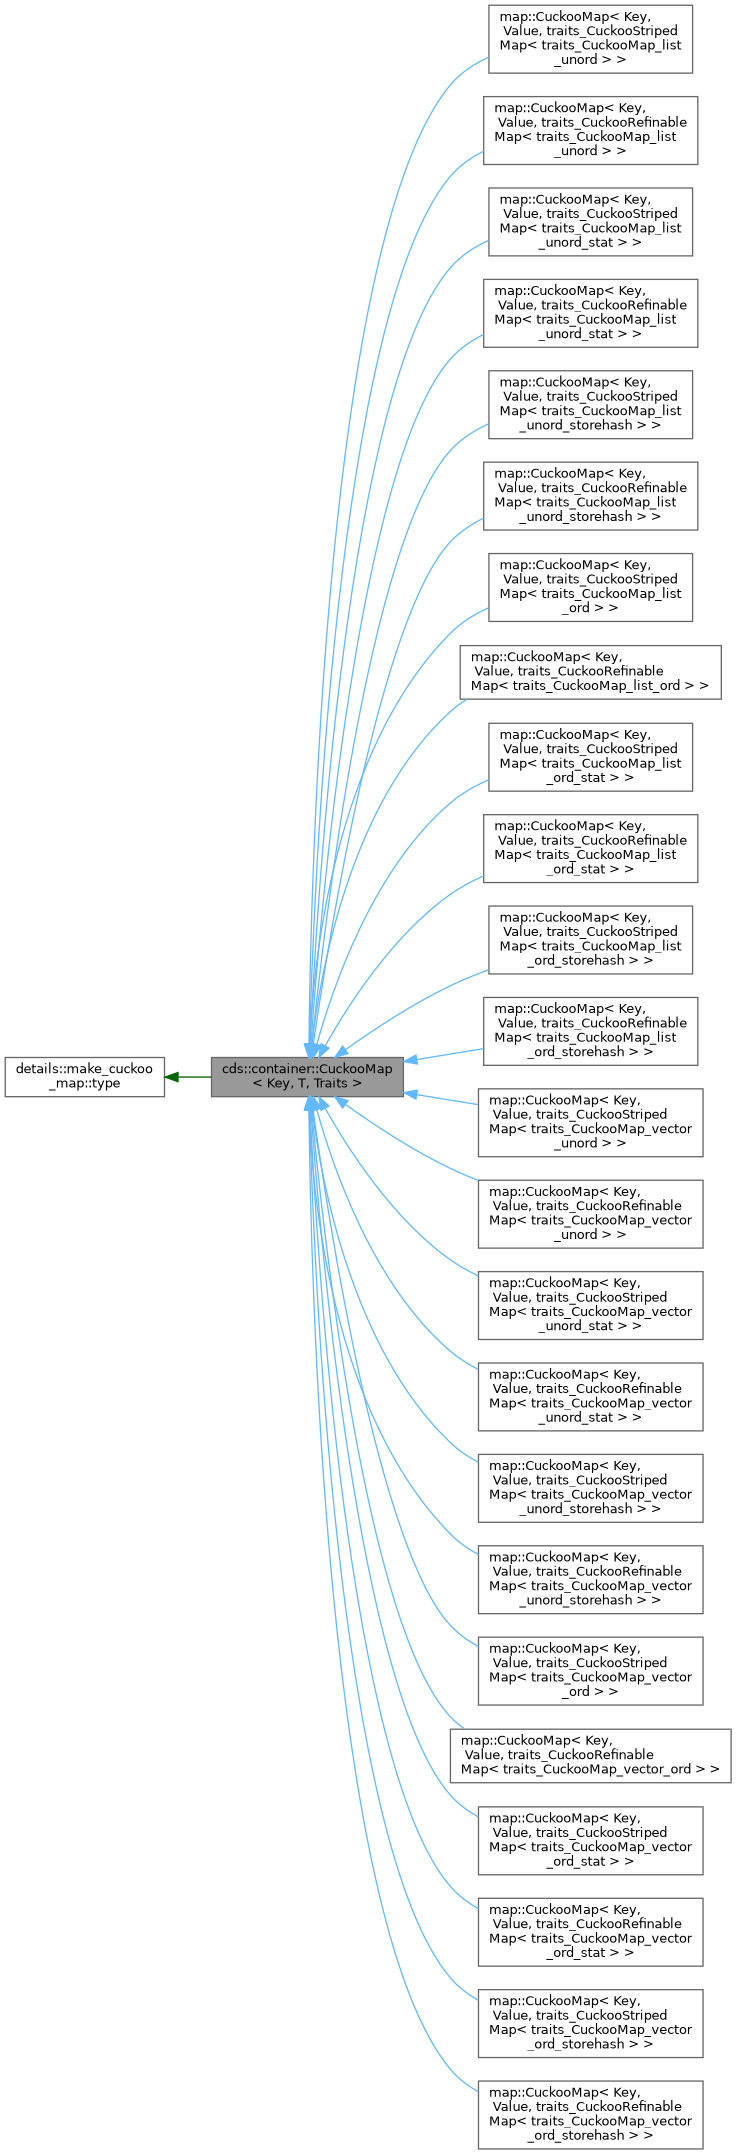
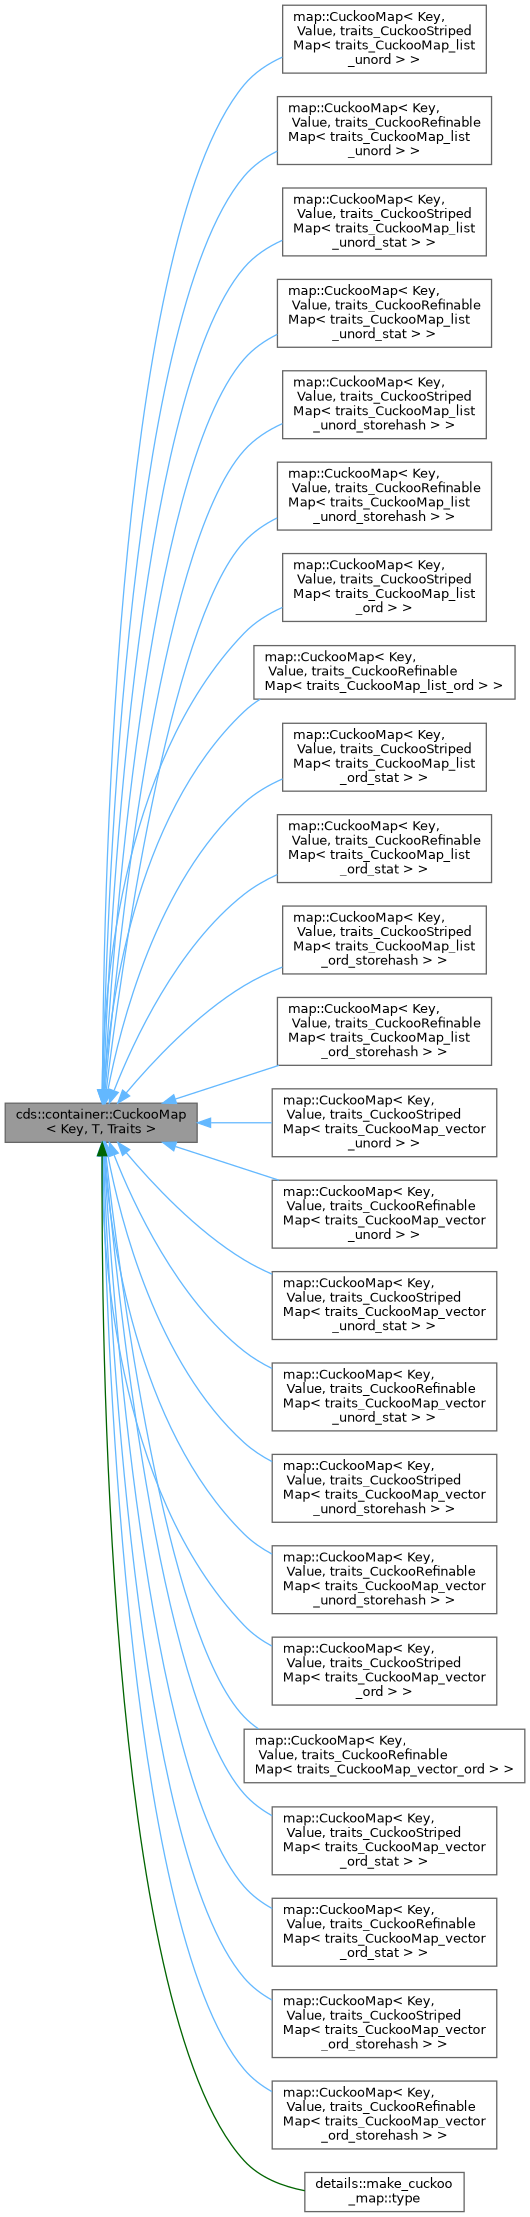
  digraph {
    rankdir=LR
    node [color=gray40 fillcolor=white fontname=Helvetica fontsize=10 shape=box style=filled]
    edge [color=steelblue1 dir=back fontname=Helvetica fontsize=10 labelfontname=Helvetica labelfontsize=10 style=solid]
    n1 [fillcolor=grey60 fontcolor=black height=0.2 label="cds::container::CuckooMap\l\< Key, T, Traits \>" width=0.4]
    n2 [height=0.2 label="map::CuckooMap\< Key,\l Value, traits_CuckooStriped\lMap\< traits_CuckooMap_list\l_unord \> \>" width=0.4]
    n3 [height=0.2 label="map::CuckooMap\< Key,\l Value, traits_CuckooRefinable\lMap\< traits_CuckooMap_list\l_unord \> \>" width=0.4]
    n4 [height=0.2 label="map::CuckooMap\< Key,\l Value, traits_CuckooStriped\lMap\< traits_CuckooMap_list\l_unord_stat \> \>" width=0.4]
    n5 [height=0.2 label="map::CuckooMap\< Key,\l Value, traits_CuckooRefinable\lMap\< traits_CuckooMap_list\l_unord_stat \> \>" width=0.4]
    n6 [height=0.2 label="map::CuckooMap\< Key,\l Value, traits_CuckooStriped\lMap\< traits_CuckooMap_list\l_unord_storehash \> \>" width=0.4]
    n7 [height=0.2 label="map::CuckooMap\< Key,\l Value, traits_CuckooRefinable\lMap\< traits_CuckooMap_list\l_unord_storehash \> \>" width=0.4]
    n8 [height=0.2 label="map::CuckooMap\< Key,\l Value, traits_CuckooStriped\lMap\< traits_CuckooMap_list\l_ord \> \>" width=0.4]
    n9 [height=0.2 label="map::CuckooMap\< Key,\l Value, traits_CuckooRefinable\lMap\< traits_CuckooMap_list_ord \> \>" width=0.4]
    n10 [height=0.2 label="map::CuckooMap\< Key,\l Value, traits_CuckooStriped\lMap\< traits_CuckooMap_list\l_ord_stat \> \>" width=0.4]
    n11 [height=0.2 label="map::CuckooMap\< Key,\l Value, traits_CuckooRefinable\lMap\< traits_CuckooMap_list\l_ord_stat \> \>" width=0.4]
    n12 [height=0.2 label="map::CuckooMap\< Key,\l Value, traits_CuckooStriped\lMap\< traits_CuckooMap_list\l_ord_storehash \> \>" width=0.4]
    n13 [height=0.2 label="map::CuckooMap\< Key,\l Value, traits_CuckooRefinable\lMap\< traits_CuckooMap_list\l_ord_storehash \> \>" width=0.4]
    n14 [height=0.2 label="map::CuckooMap\< Key,\l Value, traits_CuckooStriped\lMap\< traits_CuckooMap_vector\l_unord \> \>" width=0.4]
    n15 [height=0.2 label="map::CuckooMap\< Key,\l Value, traits_CuckooRefinable\lMap\< traits_CuckooMap_vector\l_unord \> \>" width=0.4]
    n16 [height=0.2 label="map::CuckooMap\< Key,\l Value, traits_CuckooStriped\lMap\< traits_CuckooMap_vector\l_unord_stat \> \>" width=0.4]
    n17 [height=0.2 label="map::CuckooMap\< Key,\l Value, traits_CuckooRefinable\lMap\< traits_CuckooMap_vector\l_unord_stat \> \>" width=0.4]
    n18 [height=0.2 label="map::CuckooMap\< Key,\l Value, traits_CuckooStriped\lMap\< traits_CuckooMap_vector\l_unord_storehash \> \>" width=0.4]
    n19 [height=0.2 label="map::CuckooMap\< Key,\l Value, traits_CuckooRefinable\lMap\< traits_CuckooMap_vector\l_unord_storehash \> \>" width=0.4]
    n20 [height=0.2 label="map::CuckooMap\< Key,\l Value, traits_CuckooStriped\lMap\< traits_CuckooMap_vector\l_ord \> \>" width=0.4]
    n21 [height=0.2 label="map::CuckooMap\< Key,\l Value, traits_CuckooRefinable\lMap\< traits_CuckooMap_vector_ord \> \>" width=0.4]
    n22 [height=0.2 label="map::CuckooMap\< Key,\l Value, traits_CuckooStriped\lMap\< traits_CuckooMap_vector\l_ord_stat \> \>" width=0.4]
    n23 [height=0.2 label="map::CuckooMap\< Key,\l Value, traits_CuckooRefinable\lMap\< traits_CuckooMap_vector\l_ord_stat \> \>" width=0.4]
    n24 [height=0.2 label="map::CuckooMap\< Key,\l Value, traits_CuckooStriped\lMap\< traits_CuckooMap_vector\l_ord_storehash \> \>" width=0.4]
    n25 [height=0.2 label="map::CuckooMap\< Key,\l Value, traits_CuckooRefinable\lMap\< traits_CuckooMap_vector\l_ord_storehash \> \>" width=0.4]
    n26 [height=0.2 label="details::make_cuckoo\l_map::type" width=0.4]
    n1 -> n2
    n1 -> n3
    n1 -> n4
    n1 -> n5
    n1 -> n6
    n1 -> n7
    n1 -> n8
    n1 -> n9
    n1 -> n10
    n1 -> n11
    n1 -> n12
    n1 -> n13
    n1 -> n14
    n1 -> n15
    n1 -> n16
    n1 -> n17
    n1 -> n18
    n1 -> n19
    n1 -> n20
    n1 -> n21
    n1 -> n22
    n1 -> n23
    n1 -> n24
    n1 -> n25
-   n26 -> n1 [color=darkgreen]
+   n1 -> n26 [color=darkgreen]
  }
